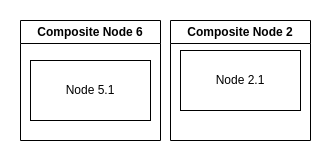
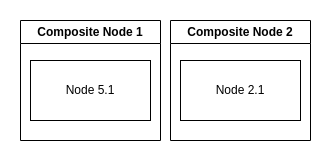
  <mxCell id="0" value="" />
  <mxCell id="1" value="" parent="0" />
- <mxCell id="2" value="Composite Node 6" style="swimlane;whiteSpace=wrap;html=1;" vertex="1" parent="1"><mxGeometry x="20" y="20" width="140" height="120" as="geometry" /></mxCell>
+ <mxCell id="2" value="Composite Node 1" style="swimlane;whiteSpace=wrap;html=1;" vertex="1" parent="1"><mxGeometry x="20" y="20" width="140" height="120" as="geometry" /></mxCell>
  <mxCell id="3" value="Node 5.1" style="rounded=0;whiteSpace=wrap;html=1;" vertex="1" parent="2"><mxGeometry x="10" y="40" width="120" height="60" as="geometry" /></mxCell>
  <mxCell id="4" value="Composite Node 2" style="swimlane;whiteSpace=wrap;html=1;" vertex="1" parent="1"><mxGeometry x="170" y="20" width="140" height="120" as="geometry" /></mxCell>
- <mxCell id="5" value="Node 2.1" style="rounded=0;whiteSpace=wrap;html=1;" vertex="1" parent="4"><mxGeometry x="10" y="30" width="120" height="60" as="geometry" /></mxCell>
+ <mxCell id="5" value="Node 2.1" style="rounded=0;whiteSpace=wrap;html=1;" vertex="1" parent="4"><mxGeometry x="10" y="40" width="120" height="60" as="geometry" /></mxCell>
